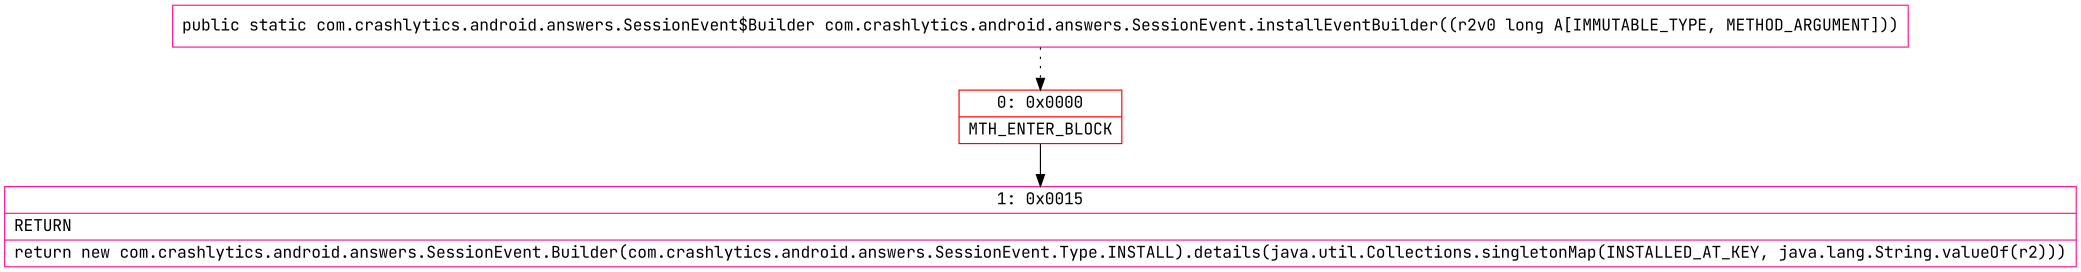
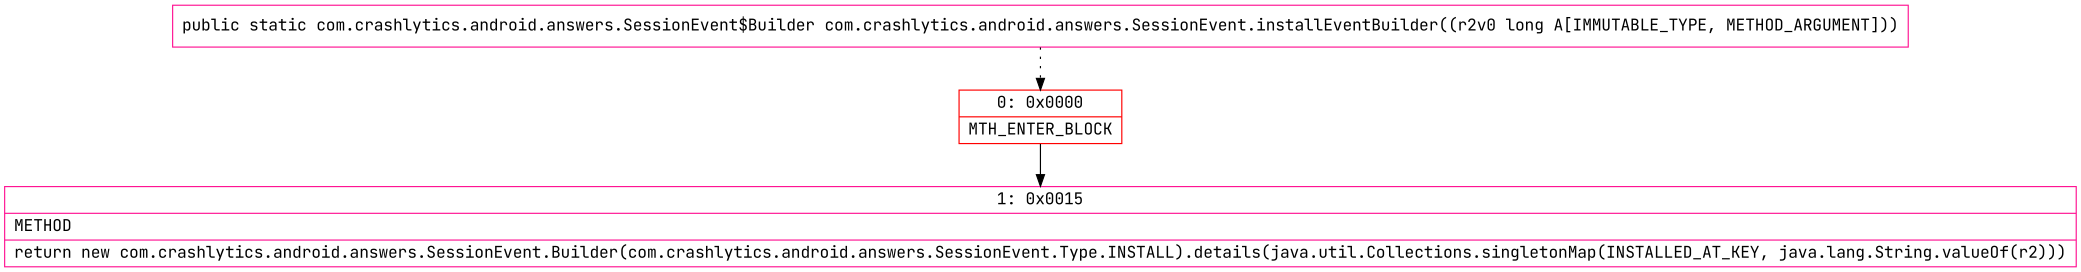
  digraph {
    fontname="JetBrains Mono"
    node [shape=record color=deeppink fontname="JetBrains Mono"]
    edge [fontname="JetBrains Mono"]
    n1 [label="{0\:\ 0x0000|MTH_ENTER_BLOCK\l}" color=red]
-   n2 [label="{1\:\ 0x0015|RETURN\l|return new com.crashlytics.android.answers.SessionEvent.Builder(com.crashlytics.android.answers.SessionEvent.Type.INSTALL).details(java.util.Collections.singletonMap(INSTALLED_AT_KEY, java.lang.String.valueOf(r2)))\l}"]
+   n2 [label="{1\:\ 0x0015|METHOD\l|return new com.crashlytics.android.answers.SessionEvent.Builder(com.crashlytics.android.answers.SessionEvent.Type.INSTALL).details(java.util.Collections.singletonMap(INSTALLED_AT_KEY, java.lang.String.valueOf(r2)))\l}"]
    n3 [label="{public static com.crashlytics.android.answers.SessionEvent$Builder com.crashlytics.android.answers.SessionEvent.installEventBuilder((r2v0 long A[IMMUTABLE_TYPE, METHOD_ARGUMENT])) }"]
    n1 -> n2 [style=solid]
    n3 -> n1 [style=dotted]
  }
